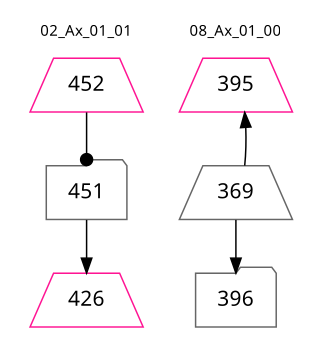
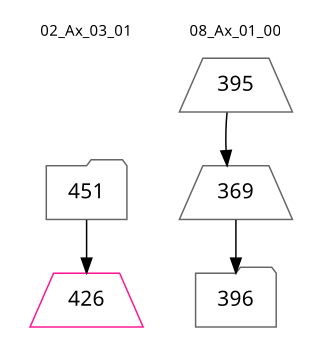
  digraph {
    fontname="Noto Sans"
    node [color=gray40 fontname="Noto Sans" shape=trapezium]
    edge [arrowhead=normal color=black fontname="Noto Sans"]
-   n1 [color=deeppink label=452]
    n2 [label=451 shape=folder]
    n3 [color=deeppink label=426]
-   n4 [color=deeppink label=395]
+   n4 [label=395]
    n5 [label=369]
    n6 [label=396 shape=folder]
    subgraph cluster_1 {
      color=white
      fontsize=10
-     label="02_Ax_01_01"
-     n1
+     label="02_Ax_03_01"
      n2
      n3
    }
    subgraph cluster_2 {
      color=white
      fontsize=10
      label="08_Ax_01_00"
      n4
      n5
      n6
    }
-   n1 -> n2 [arrowhead=dot]
    n2 -> n3
-   n5 -> n4
+   n4 -> n5
    n5 -> n6
  }
